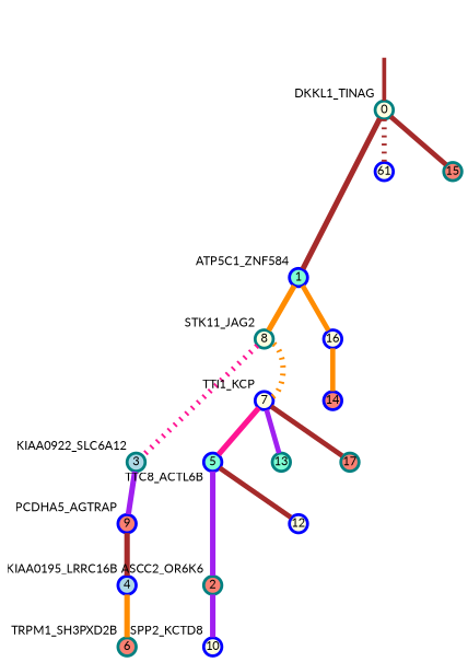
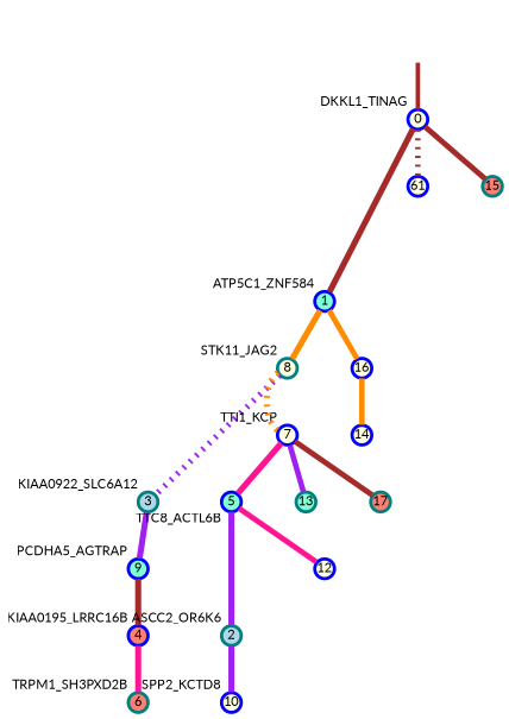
  strict digraph {
    forcelabels=true
    nodesep=0.7
    rankdir=TB
    ranksep=0.6
    splines=false
    node [color=blue fillcolor=lightyellow fixedsize=true fontname=Lato fontsize="12pt" penwidth=3 shape=circle style=filled]
    edge [arrowsize=0 color=brown minlen=1.106382966041565 penwidth=5.5 style=bold]
-   0 [color=teal height=0.25 xlabel=DKKL1_TINAG]
+   0 [height=0.25 xlabel=DKKL1_TINAG]
    1 [fillcolor=aquamarine height=0.25 xlabel=ATP5C1_ZNF584]
    n3 [height=0.25 label=61 style="solid,filled"]
    15 [color=teal fillcolor=salmon height=0.25 style="solid,filled"]
    8 [color=teal height=0.25 xlabel=STK11_JAG2]
    16 [height=0.25 style="solid,filled"]
    3 [color=teal fillcolor=lightblue height=0.25 xlabel=KIAA0922_SLC6A12]
    7 [height=0.25 xlabel=TTI1_KCP]
-   14 [fillcolor=salmon height=0.25 style="solid,filled"]
-   9 [fillcolor=salmon height=0.25 xlabel=PCDHA5_AGTRAP]
+   14 [height=0.25 style="solid,filled"]
+   9 [fillcolor=aquamarine height=0.25 xlabel=PCDHA5_AGTRAP]
    5 [fillcolor=aquamarine height=0.25 xlabel=TTC8_ACTL6B]
    13 [color=teal fillcolor=aquamarine height=0.25 style="solid,filled"]
    17 [color=teal fillcolor=salmon height=0.25 style="solid,filled"]
-   2 [color=teal fillcolor=salmon height=0.25 xlabel=ASCC2_OR6K6]
+   2 [color=teal fillcolor=lightblue height=0.25 xlabel=ASCC2_OR6K6]
    10 [height=0.25 xlabel=SPP2_KCTD8]
-   4 [fillcolor=lightblue height=0.25 xlabel=KIAA0195_LRRC16B]
+   4 [fillcolor=salmon height=0.25 xlabel=KIAA0195_LRRC16B]
    6 [color=teal fillcolor=salmon height=0.25 xlabel=TRPM1_SH3PXD2B]
    12 [height=0.25 style="solid,filled"]
    normal [style=invis xlabel=DKKL1_TINAG color="" fillcolor="" fixedsize="" fontname="" fontsize="" shape=""]
    0 -> 1 [minlen=3.0 style=solid]
    0 -> n3 [penwidth=5 style=dotted]
    0 -> 15 [penwidth=5]
    1 -> 8 [color=darkorange minlen=1.2553191184997559 style=solid]
    1 -> 16 [color=darkorange penwidth=5 style=solid]
-   8 -> 3 [color=deeppink minlen=2.446808338165283 style=dotted]
-   7 -> 8 [color=darkorange minlen=1.3829786777496338 style=dotted]
+   8 -> 3 [color=purple minlen=2.446808338165283 style=dotted]
+   8 -> 7 [color=darkorange minlen=1.3829786777496338 style=dotted]
    16 -> 14 [color=darkorange penwidth=5]
    3 -> 9 [color=purple minlen=1.2553191184997559]
    7 -> 5 [color=deeppink minlen=1.7234041690826416]
    7 -> 13 [color=purple penwidth=5 style=solid]
    7 -> 17 [penwidth=5]
    9 -> 4 [minlen=1.8510637283325195]
    5 -> 2 [color=purple minlen=2.4893617630004883 style=solid]
-   5 -> 12 [penwidth=5]
+   5 -> 12 [color=deeppink penwidth=5]
    2 -> 10 [color=purple minlen=1.2127659320831299 style=solid]
-   4 -> 6 [color=darkorange minlen=1.5531914234161377]
+   4 -> 6 [color=deeppink minlen=1.5531914234161377]
    normal -> 0 [penwidth=4 minlen=""]
  }
